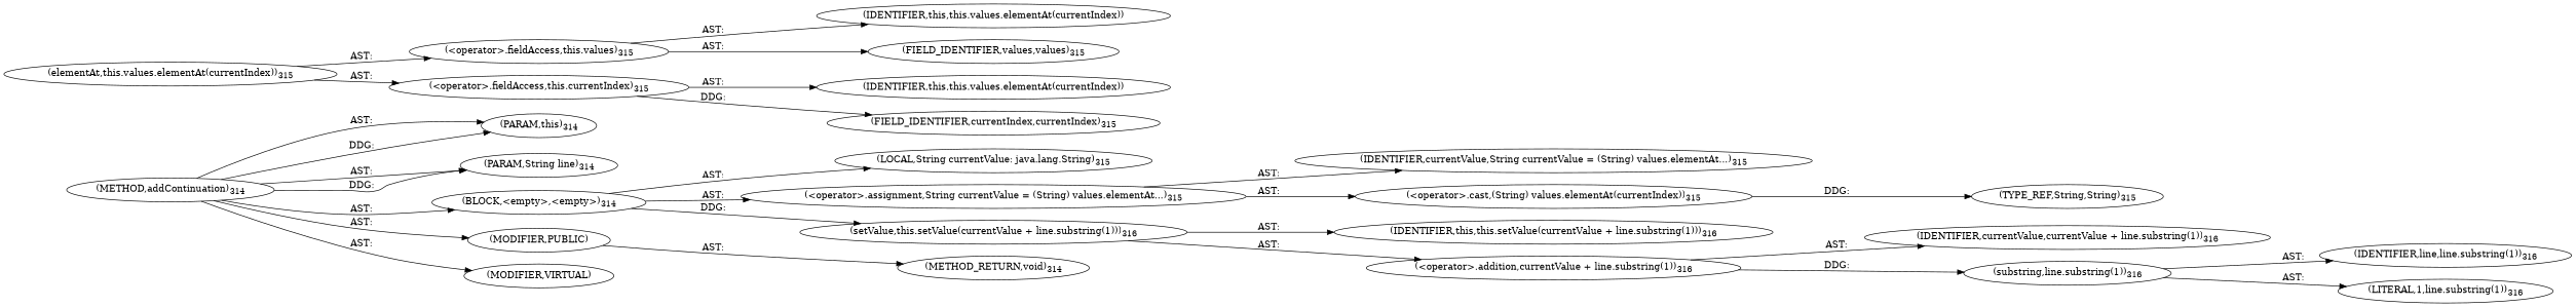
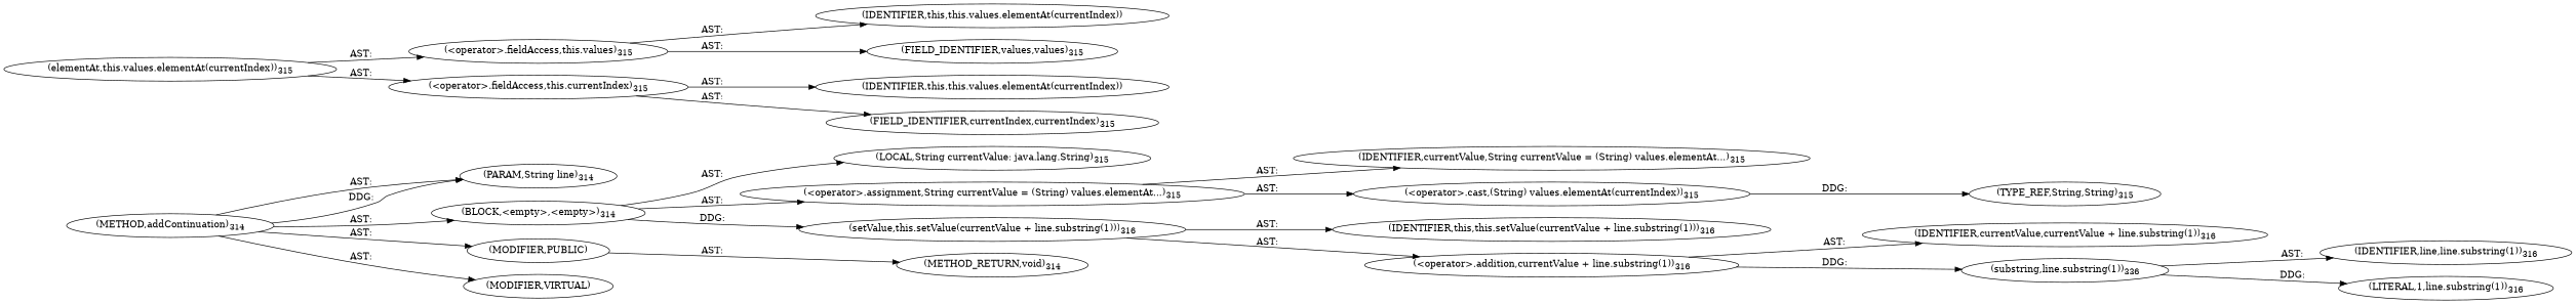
  digraph {
    rankdir=LR
    n1 [label=<(METHOD,addContinuation)<SUB>314</SUB>>]
-   n2 [label=<(PARAM,this)<SUB>314</SUB>>]
    n3 [label=<(PARAM,String line)<SUB>314</SUB>>]
    n4 [label=<(BLOCK,&lt;empty&gt;,&lt;empty&gt;)<SUB>314</SUB>>]
    n5 [label=<(MODIFIER,PUBLIC)>]
    n6 [label=<(MODIFIER,VIRTUAL)>]
    n7 [label=<(LOCAL,String currentValue: java.lang.String)<SUB>315</SUB>>]
    n8 [label=<(&lt;operator&gt;.assignment,String currentValue = (String) values.elementAt...)<SUB>315</SUB>>]
    n9 [label=<(setValue,this.setValue(currentValue + line.substring(1)))<SUB>316</SUB>>]
    n10 [label=<(METHOD_RETURN,void)<SUB>314</SUB>>]
    n11 [label=<(IDENTIFIER,currentValue,String currentValue = (String) values.elementAt...)<SUB>315</SUB>>]
    n12 [label=<(&lt;operator&gt;.cast,(String) values.elementAt(currentIndex))<SUB>315</SUB>>]
    n13 [label=<(IDENTIFIER,this,this.setValue(currentValue + line.substring(1)))<SUB>316</SUB>>]
    n14 [label=<(&lt;operator&gt;.addition,currentValue + line.substring(1))<SUB>316</SUB>>]
    n15 [label=<(TYPE_REF,String,String)<SUB>315</SUB>>]
    n16 [label=<(elementAt,this.values.elementAt(currentIndex))<SUB>315</SUB>>]
    n17 [label=<(&lt;operator&gt;.fieldAccess,this.values)<SUB>315</SUB>>]
    n18 [label=<(&lt;operator&gt;.fieldAccess,this.currentIndex)<SUB>315</SUB>>]
    n19 [label=<(IDENTIFIER,this,this.values.elementAt(currentIndex))>]
    n20 [label=<(FIELD_IDENTIFIER,values,values)<SUB>315</SUB>>]
    n21 [label=<(IDENTIFIER,this,this.values.elementAt(currentIndex))>]
    n22 [label=<(FIELD_IDENTIFIER,currentIndex,currentIndex)<SUB>315</SUB>>]
    n23 [label=<(IDENTIFIER,currentValue,currentValue + line.substring(1))<SUB>316</SUB>>]
-   n24 [label=<(substring,line.substring(1))<SUB>316</SUB>>]
+   n24 [label=<(substring,line.substring(1))<SUB>336</SUB>>]
    n25 [label=<(IDENTIFIER,line,line.substring(1))<SUB>316</SUB>>]
    n26 [label=<(LITERAL,1,line.substring(1))<SUB>316</SUB>>]
-   n1 -> n2 [label="AST: "]
-   n1 -> n2 [label="DDG: "]
    n1 -> n3 [label="AST: "]
    n1 -> n3 [label="DDG: "]
    n1 -> n4 [label="AST: "]
    n1 -> n5 [label="AST: "]
    n1 -> n6 [label="AST: "]
    n4 -> n7 [label="AST: "]
    n4 -> n8 [label="AST: "]
    n4 -> n9 [label="DDG: "]
    n5 -> n10 [label="AST: "]
    n8 -> n11 [label="AST: "]
    n8 -> n12 [label="AST: "]
    n9 -> n13 [label="AST: "]
    n9 -> n14 [label="AST: "]
    n12 -> n15 [label="DDG: "]
    n14 -> n23 [label="AST: "]
    n14 -> n24 [label="DDG: "]
    n16 -> n17 [label="AST: "]
    n16 -> n18 [label="AST: "]
    n17 -> n19 [label="AST: "]
    n17 -> n20 [label="AST: "]
    n18 -> n21 [label="AST: "]
-   n18 -> n22 [label="DDG: "]
+   n18 -> n22 [label="AST: "]
    n24 -> n25 [label="AST: "]
-   n24 -> n26 [label="AST: "]
+   n24 -> n26 [label="DDG: "]
  }
